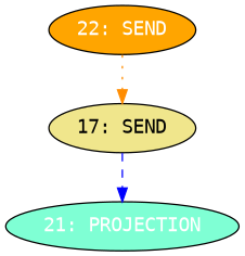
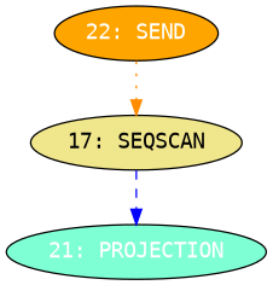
  digraph {
    fontname="DejaVu Sans Mono"
    node [style=filled fontname="DejaVu Sans Mono" fontcolor=white]
    edge [fontname="DejaVu Sans Mono"]
-   n1 [label="17: SEND" fillcolor=khaki fontcolor=""]
+   n1 [label="17: SEQSCAN" fillcolor=khaki fontcolor=""]
    n2 [fillcolor=aquamarine label="21: PROJECTION"]
    n3 [fillcolor=orange label="22: SEND"]
    n1 -> n2 [color=blue style=dashed]
    n3 -> n1 [color=darkorange style=dotted]
  }
